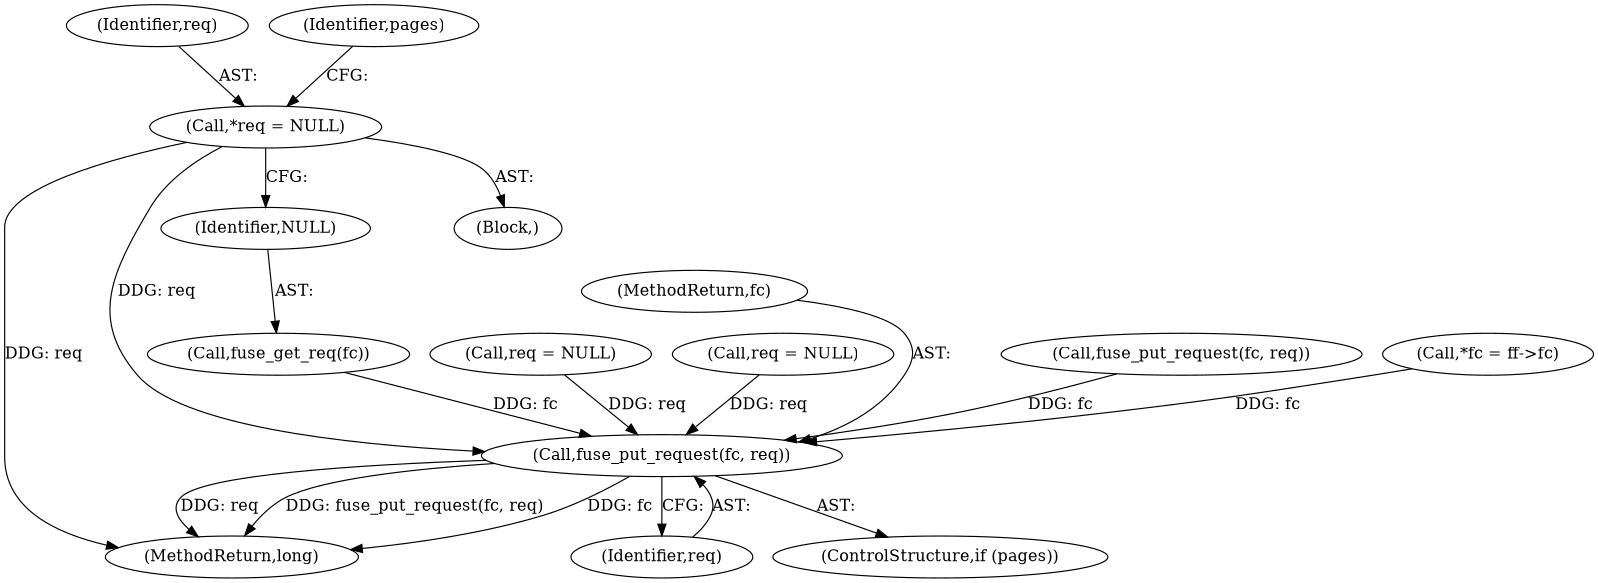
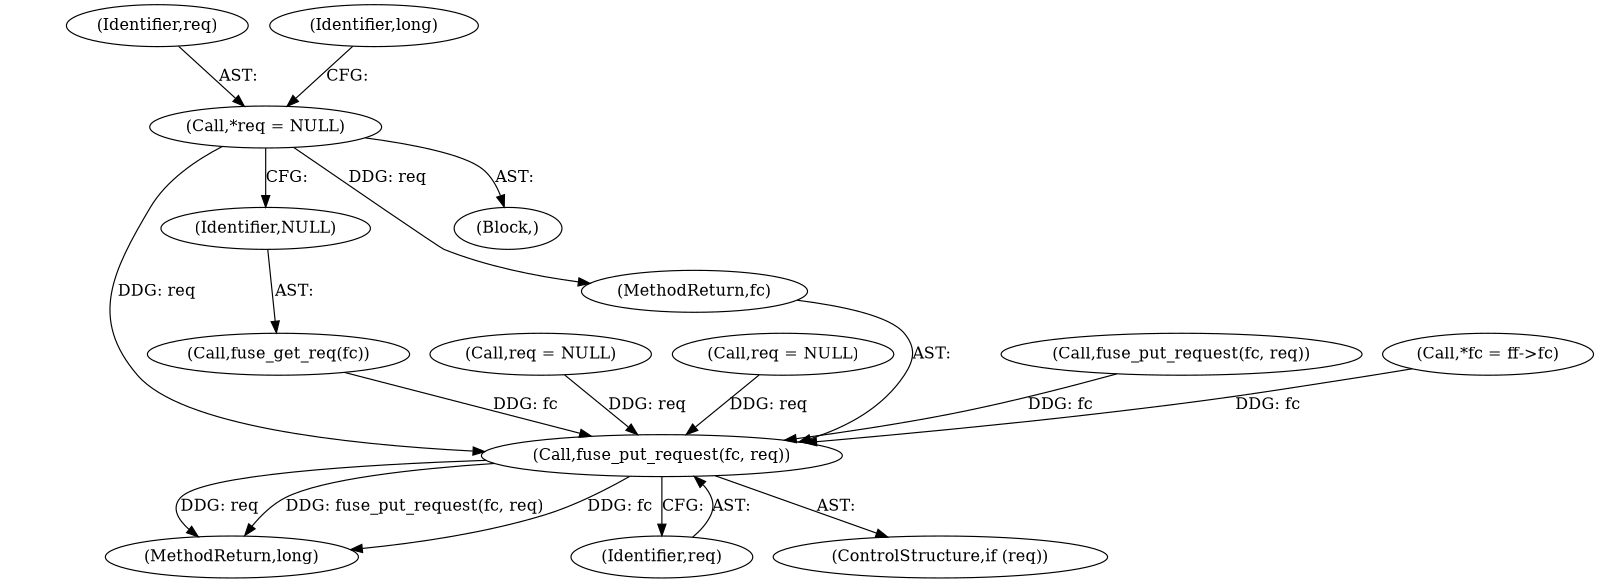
  digraph {
    n1 [label="(Call,*req = NULL)"]
    n2 [label="(Call,fuse_put_request(fc, req))"]
    n3 [label="(MethodReturn,long)"]
    n4 [label="(Identifier,NULL)"]
    n5 [label="(Block,)"]
    n6 [label="(Identifier,req)"]
-   n7 [label="(ControlStructure,if (pages))"]
+   n7 [label="(ControlStructure,if (req))"]
    n8 [label="(Call,fuse_get_req(fc))"]
    n9 [label="(Call,req = NULL)"]
    n10 [label="(Call,req = NULL)"]
    n11 [label="(Identifier,req)"]
-   n12 [label="(Identifier,pages)"]
+   n12 [label="(Identifier,long)"]
    n13 [label="(MethodReturn,fc)"]
    n14 [label="(Call,fuse_put_request(fc, req))"]
    n15 [label="(Call,*fc = ff->fc)"]
    n1 -> n2 [label="DDG: req"]
-   n1 -> n3 [label="DDG: req"]
+   n1 -> n13 [label="DDG: req"]
    n1 -> n4 [label="CFG: "]
    n1 -> n5 [label="AST: "]
    n2 -> n3 [label="DDG: req"]
    n2 -> n3 [label="DDG: fuse_put_request(fc, req)"]
    n2 -> n3 [label="DDG: fc"]
    n2 -> n6 [label="CFG: "]
    n2 -> n7 [label="AST: "]
    n4 -> n8 [label="AST: "]
    n6 -> n2 [label="AST: "]
    n8 -> n2 [label="DDG: fc"]
    n9 -> n2 [label="DDG: req"]
    n10 -> n2 [label="DDG: req"]
    n11 -> n1 [label="AST: "]
    n12 -> n1 [label="CFG: "]
    n13 -> n2 [label="AST: "]
    n14 -> n2 [label="DDG: fc"]
    n15 -> n2 [label="DDG: fc"]
  }
